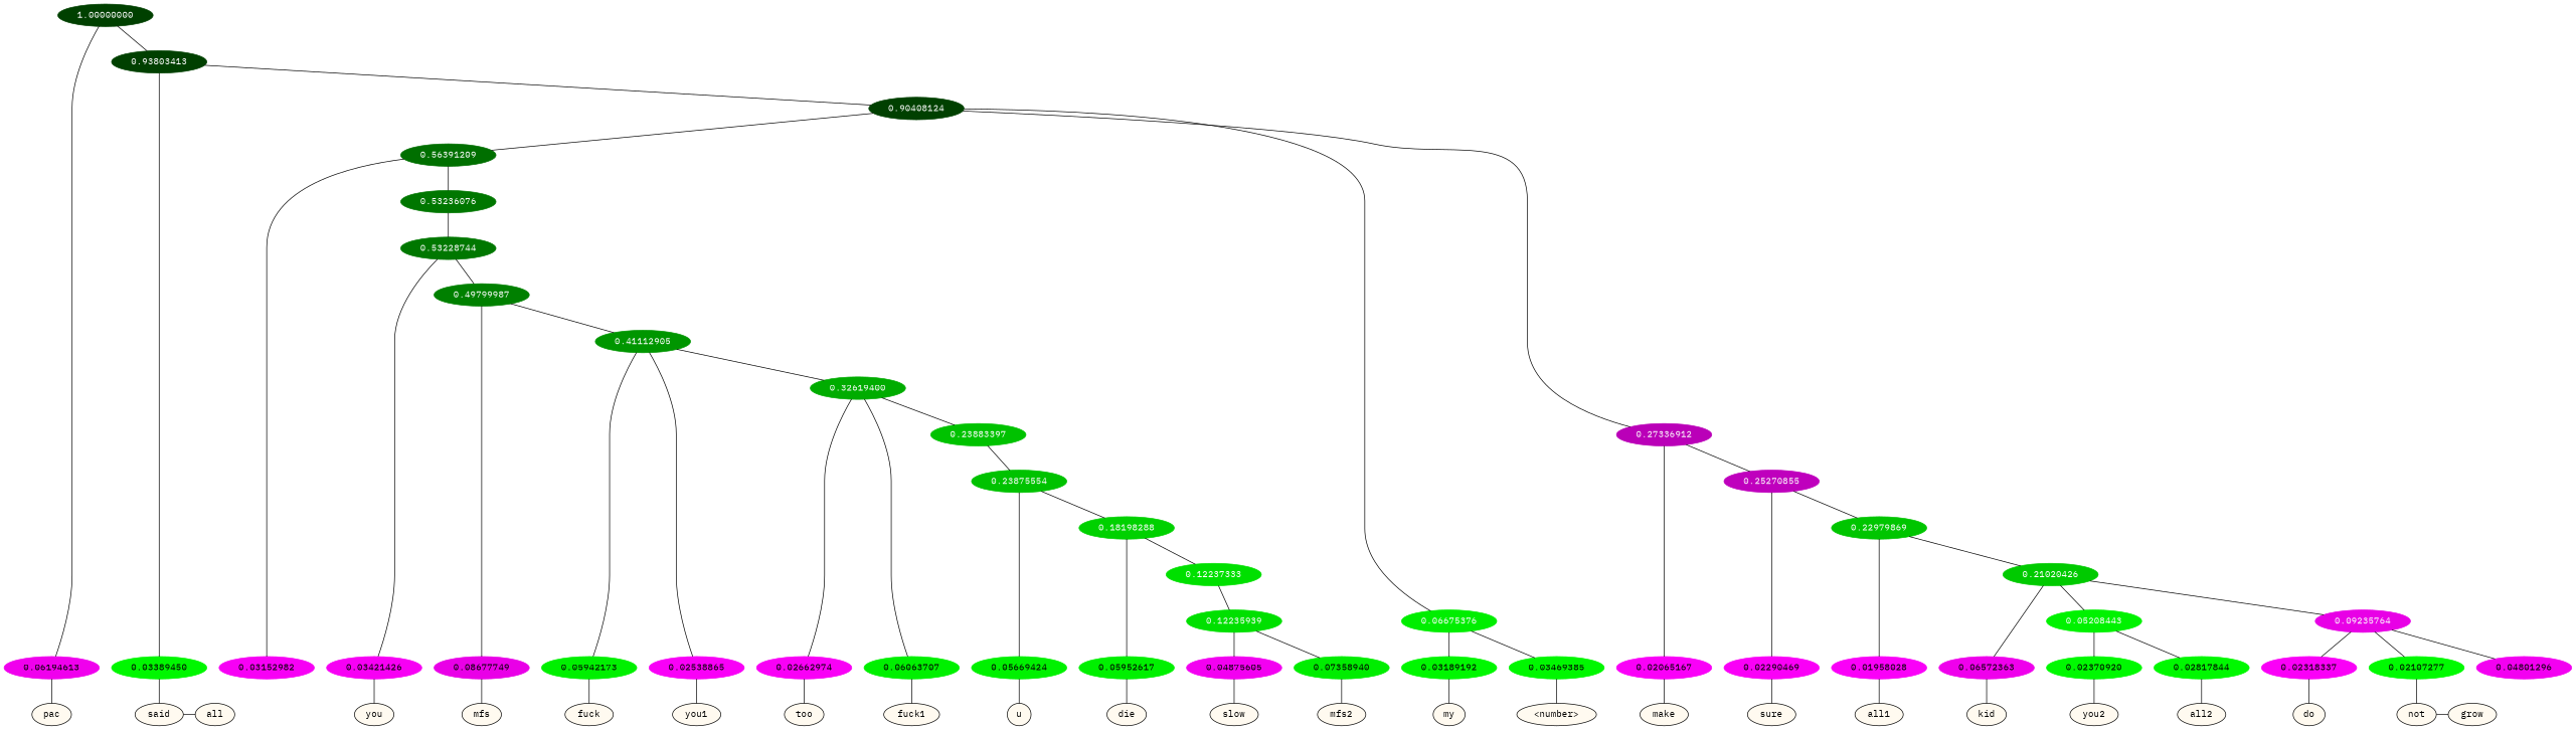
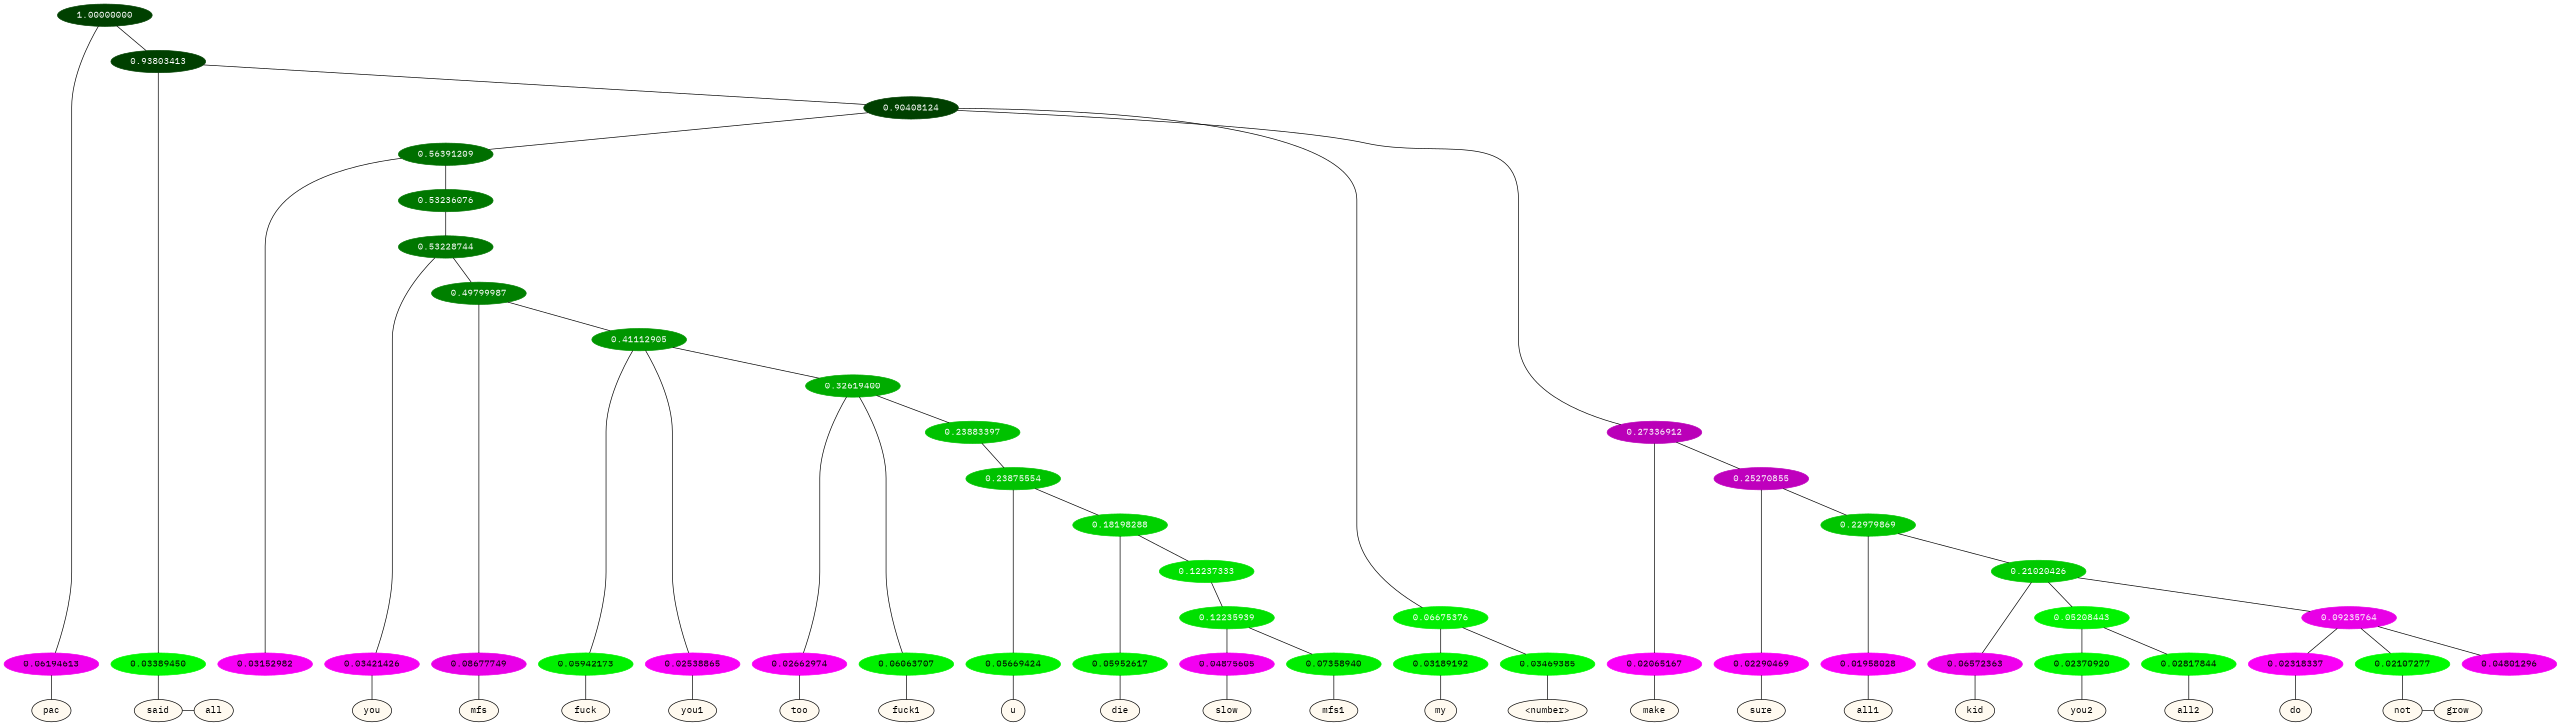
  graph {
    fontname="IBM Plex Mono"
    node [color=black fontname="IBM Plex Mono" format=png nodesep=0.001 ordering=out overlap_scaling=0.01 ranksep=0.001 style=filled]
    edge [fontname="IBM Plex Mono"]
    n1 [fillcolor=floralwhite height=0.15 label=pac style="filled,solid" width=0.15]
    n2 [fillcolor=floralwhite height=0.15 label=said style="filled,solid" width=0.15]
    n3 [fillcolor=floralwhite height=0.15 label=all style="filled,solid" width=0.15]
    n4 [fillcolor=floralwhite height=0.15 label=you style="filled,solid" width=0.15]
    n5 [fillcolor=floralwhite height=0.15 label=mfs style="filled,solid" width=0.15]
    n6 [fillcolor=floralwhite height=0.15 label=fuck style="filled,solid" width=0.15]
    n7 [fillcolor=floralwhite height=0.15 label=you1 style="filled,solid" width=0.15]
    n8 [fillcolor=floralwhite height=0.15 label=too style="filled,solid" width=0.15]
    n9 [fillcolor=floralwhite height=0.15 label=fuck1 style="filled,solid" width=0.15]
    n10 [fillcolor=floralwhite height=0.15 label=u style="filled,solid" width=0.15]
    n11 [fillcolor=floralwhite height=0.15 label=die style="filled,solid" width=0.15]
    n12 [fillcolor=floralwhite height=0.15 label=slow style="filled,solid" width=0.15]
-   n13 [fillcolor=floralwhite height=0.15 label=mfs2 style="filled,solid" width=0.15]
+   n13 [fillcolor=floralwhite height=0.15 label=mfs1 style="filled,solid" width=0.15]
    n14 [fillcolor=floralwhite height=0.15 label=my style="filled,solid" width=0.15]
    n15 [fillcolor=floralwhite height=0.15 label="\<number\>" style="filled,solid" width=0.15]
    n16 [fillcolor=floralwhite height=0.15 label=make style="filled,solid" width=0.15]
    n17 [fillcolor=floralwhite height=0.15 label=sure style="filled,solid" width=0.15]
    n18 [fillcolor=floralwhite height=0.15 label=all1 style="filled,solid" width=0.15]
    n19 [fillcolor=floralwhite height=0.15 label=you2 style="filled,solid" width=0.15]
    n20 [fillcolor=floralwhite height=0.15 label=all2 style="filled,solid" width=0.15]
    n21 [fillcolor=floralwhite height=0.15 label=kid style="filled,solid" width=0.15]
    n22 [fillcolor=floralwhite height=0.15 label=do style="filled,solid" width=0.15]
    n23 [fillcolor=floralwhite height=0.15 label=not style="filled,solid" width=0.15]
    n24 [fillcolor=floralwhite height=0.15 label=grow style="filled,solid" width=0.15]
    n25 [color="0.835 1.000 0.938" fontcolor=black height=0.15 label=0.06194613 width=0.15]
    n26 [color="0.334 1.000 0.966" fontcolor=black height=0.15 label=0.03389450 width=0.15]
    n27 [color="0.835 1.000 0.968" fontcolor=black height=0.15 label=0.03152982 width=0.15]
    n28 [color="0.835 1.000 0.966" fontcolor=black height=0.15 label=0.03421426 width=0.15]
    n29 [color="0.835 1.000 0.913" fontcolor=black height=0.15 label=0.08677749 width=0.15]
    n30 [color="0.334 1.000 0.941" fontcolor=black height=0.15 label=0.05942173 width=0.15]
    n31 [color="0.835 1.000 0.975" fontcolor=black height=0.15 label=0.02538865 width=0.15]
    n32 [color="0.835 1.000 0.973" fontcolor=black height=0.15 label=0.02662974 width=0.15]
    n33 [color="0.334 1.000 0.939" fontcolor=black height=0.15 label=0.06063707 width=0.15]
    n34 [color="0.334 1.000 0.943" fontcolor=black height=0.15 label=0.05669424 width=0.15]
    n35 [color="0.334 1.000 0.940" fontcolor=black height=0.15 label=0.05952617 width=0.15]
    n36 [color="0.835 1.000 0.951" fontcolor=black height=0.15 label=0.04875605 width=0.15]
    n37 [color="0.334 1.000 0.926" fontcolor=black height=0.15 label=0.07358940 width=0.15]
    n38 [color="0.334 1.000 0.968" fontcolor=black height=0.15 label=0.03189192 width=0.15]
    n39 [color="0.334 1.000 0.965" fontcolor=black height=0.15 label=0.03469385 width=0.15]
    n40 [color="0.835 1.000 0.979" fontcolor=black height=0.15 label=0.02065167 width=0.15]
    n41 [color="0.835 1.000 0.977" fontcolor=black height=0.15 label=0.02290469 width=0.15]
    n42 [color="0.835 1.000 0.980" fontcolor=black height=0.15 label=0.01958028 width=0.15]
    n43 [color="0.334 1.000 0.976" fontcolor=black height=0.15 label=0.02370920 width=0.15]
    n44 [color="0.334 1.000 0.972" fontcolor=black height=0.15 label=0.02817844 width=0.15]
    n45 [color="0.835 1.000 0.934" fontcolor=black height=0.15 label=0.06572363 width=0.15]
    n46 [color="0.835 1.000 0.977" fontcolor=black height=0.15 label=0.02318337 width=0.15]
    n47 [color="0.334 1.000 0.979" fontcolor=black height=0.15 label=0.02107277 width=0.15]
    n48 [color="0.835 1.000 0.952" fontcolor=black height=0.15 label=0.04801296 width=0.15]
    n49 [color="0.334 1.000 0.250" fontcolor=grey99 height=0.15 label=1.00000000 width=0.15]
    n50 [color="0.334 1.000 0.250" fontcolor=grey99 height=0.15 label=0.93803413 width=0.15]
    n51 [color="0.334 1.000 0.250" fontcolor=grey99 height=0.15 label=0.90408124 width=0.15]
    n52 [color="0.334 1.000 0.436" fontcolor=grey99 height=0.15 label=0.56391209 width=0.15]
    n53 [color="0.334 1.000 0.933" fontcolor=grey99 height=0.15 label=0.06675376 width=0.15]
    n54 [color="0.835 1.000 0.727" fontcolor=grey99 height=0.15 label=0.27336912 width=0.15]
    n55 [color="0.334 1.000 0.468" fontcolor=grey99 height=0.15 label=0.53236076 width=0.15]
    n56 [color="0.835 1.000 0.747" fontcolor=grey99 height=0.15 label=0.25270855 width=0.15]
    n57 [color="0.334 1.000 0.468" fontcolor=grey99 height=0.15 label=0.53228744 width=0.15]
    n58 [color="0.334 1.000 0.770" fontcolor=grey99 height=0.15 label=0.22979869 width=0.15]
    n59 [color="0.334 1.000 0.502" fontcolor=grey99 height=0.15 label=0.49799987 width=0.15]
    n60 [color="0.334 1.000 0.790" fontcolor=grey99 height=0.15 label=0.21020426 width=0.15]
    n61 [color="0.334 1.000 0.589" fontcolor=grey99 height=0.15 label=0.41112905 width=0.15]
    n62 [color="0.334 1.000 0.948" fontcolor=grey99 height=0.15 label=0.05208443 width=0.15]
    n63 [color="0.835 1.000 0.908" fontcolor=grey99 height=0.15 label=0.09235764 width=0.15]
    n64 [color="0.334 1.000 0.674" fontcolor=grey99 height=0.15 label=0.32619400 width=0.15]
    n65 [color="0.334 1.000 0.761" fontcolor=grey99 height=0.15 label=0.23883397 width=0.15]
    n66 [color="0.334 1.000 0.761" fontcolor=grey99 height=0.15 label=0.23875554 width=0.15]
    n67 [color="0.334 1.000 0.818" fontcolor=grey99 height=0.15 label=0.18198288 width=0.15]
    n68 [color="0.334 1.000 0.878" fontcolor=grey99 height=0.15 label=0.12237333 width=0.15]
    n69 [color="0.334 1.000 0.878" fontcolor=grey99 height=0.15 label=0.12235939 width=0.15]
    subgraph sub_1 {
      rank=same
      n1
      n2
      n3
      n4
      n5
      n6
      n7
      n8
      n9
      n10
      n11
      n12
      n13
      n14
      n15
      n16
      n17
      n18
      n19
      n20
      n21
      n22
      n23
      n24
    }
    subgraph sub_2 {
      rank=same
      n25
      n26
      n27
      n28
      n29
      n30
      n31
      n32
      n33
      n34
      n35
      n36
      n37
      n38
      n39
      n40
      n41
      n42
      n43
      n44
      n45
      n46
      n47
      n48
    }
    n2 -- n3
    n23 -- n24
    n25 -- n1
    n26 -- n2
    n28 -- n4
    n29 -- n5
    n30 -- n6
    n31 -- n7
    n32 -- n8
    n33 -- n9
    n34 -- n10
    n35 -- n11
    n36 -- n12
    n37 -- n13
    n38 -- n14
    n39 -- n15
    n40 -- n16
    n41 -- n17
    n42 -- n18
    n43 -- n19
    n44 -- n20
    n45 -- n21
    n46 -- n22
    n47 -- n23
    n49 -- n25
    n49 -- n50
    n50 -- n26
    n50 -- n51
    n51 -- n52
    n51 -- n53
    n51 -- n54
    n52 -- n27
    n52 -- n55
    n53 -- n38
    n53 -- n39
    n54 -- n40
    n54 -- n56
    n55 -- n57
    n56 -- n41
    n56 -- n58
    n57 -- n28
    n57 -- n59
    n58 -- n42
    n58 -- n60
    n59 -- n29
    n59 -- n61
    n60 -- n45
    n60 -- n62
    n60 -- n63
    n61 -- n30
    n61 -- n31
    n61 -- n64
    n62 -- n43
    n62 -- n44
    n63 -- n46
    n63 -- n47
    n63 -- n48
    n64 -- n32
    n64 -- n33
    n64 -- n65
    n65 -- n66
    n66 -- n34
    n66 -- n67
    n67 -- n35
    n67 -- n68
    n68 -- n69
    n69 -- n36
    n69 -- n37
  }
